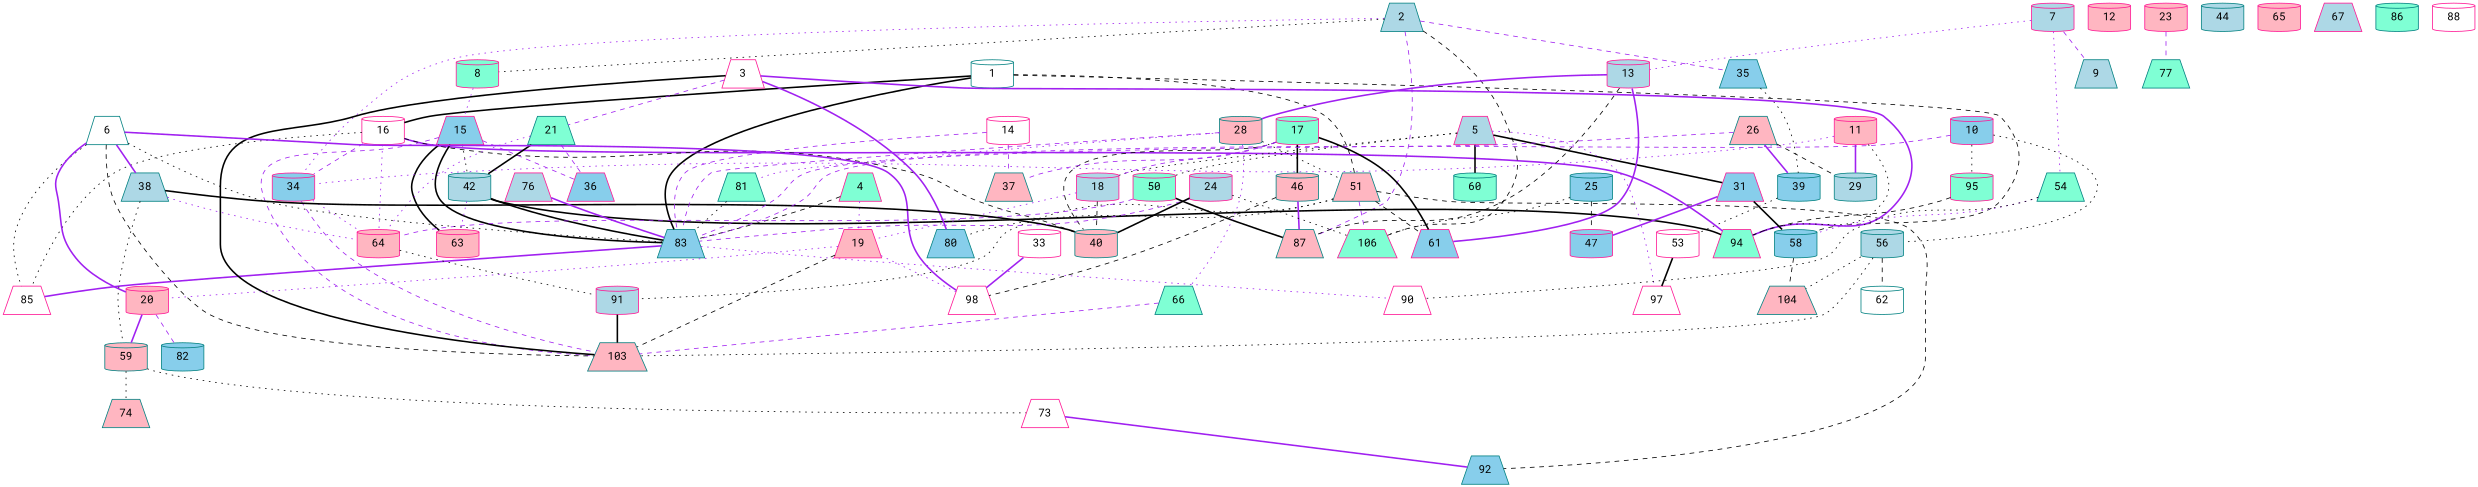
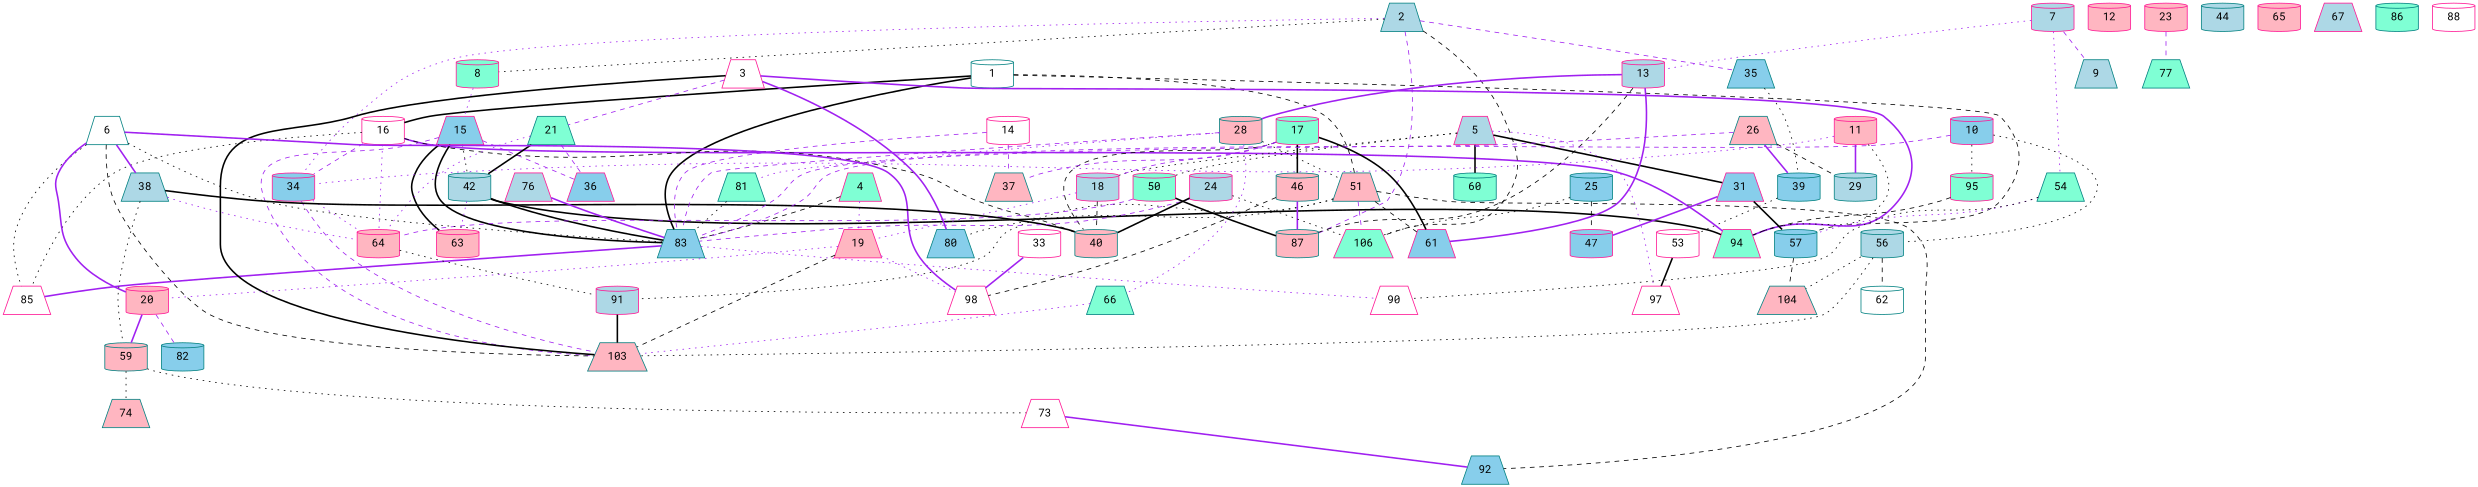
  graph {
    fontname="Roboto Mono"
    node [color=deeppink fillcolor=lightpink fontname="Roboto Mono" shape=cylinder style=filled]
    edge [color=black fontname="Roboto Mono" style=dotted]
    1 [color=teal fillcolor=white super="+49"]
    16 [fillcolor=white super="+27"]
    51 [color=teal shape=trapezium super="+105"]
-   58 [color=teal fillcolor=skyblue super="+79"]
+   58 [color=teal fillcolor=skyblue super="+79" label=57]
    83 [color=teal fillcolor=skyblue shape=trapezium super="+100"]
    34 [fillcolor=skyblue]
    94 [fillcolor=aquamarine shape=trapezium super="+99"]
    85 [fillcolor=white shape=trapezium]
    40 [color=teal]
    64 [super="+95"]
    106 [fillcolor=aquamarine shape=trapezium]
    80 [color=teal fillcolor=skyblue shape=trapezium super="+101"]
    61 [fillcolor=skyblue shape=trapezium]
    91 [fillcolor=lightblue]
    92 [color=teal fillcolor=skyblue shape=trapezium]
    104 [color=teal shape=trapezium]
    90 [fillcolor=white shape=trapezium]
    2 [color=teal fillcolor=lightblue shape=trapezium super="+43"]
    8 [fillcolor=aquamarine super="+72"]
    35 [color=teal fillcolor=skyblue shape=trapezium]
-   87 [color=teal shape=trapezium]
+   87 [color=teal]
    15 [fillcolor=skyblue shape=trapezium super="+22"]
    103 [color=teal shape=trapezium super="+108"]
    39 [color=teal fillcolor=skyblue super="+57"]
    21 [color=teal fillcolor=aquamarine shape=trapezium super="+30"]
    36 [fillcolor=skyblue shape=trapezium]
    42 [color=teal fillcolor=lightblue super="+102"]
    3 [fillcolor=white shape=trapezium]
    19 [shape=trapezium super="+32"]
    20
    98 [fillcolor=white shape=trapezium]
    4 [fillcolor=aquamarine shape=trapezium]
    5 [fillcolor=lightblue shape=trapezium super="+89"]
    18 [fillcolor=lightblue super="+71"]
    31 [fillcolor=skyblue shape=trapezium]
    50 [fillcolor=aquamarine super="+107"]
    60 [color=teal fillcolor=aquamarine]
    97 [fillcolor=white shape=trapezium]
    47 [fillcolor=skyblue super="+75"]
    6 [color=teal fillcolor=white shape=trapezium super="+41"]
    38 [color=teal fillcolor=lightblue shape=trapezium]
    59 [color=teal super="+93"]
    82 [color=teal fillcolor=skyblue]
    7 [fillcolor=lightblue super="+69"]
    9 [color=teal fillcolor=lightblue shape=trapezium]
    13 [fillcolor=lightblue super="+48"]
    54 [color=teal fillcolor=aquamarine shape=trapezium]
    28 [color=teal super="+84"]
    63
    10 [fillcolor=skyblue super="+45"]
    n51 [fillcolor=aquamarine label=95]
    56 [color=teal fillcolor=lightblue super="+70"]
    62 [color=teal fillcolor=white]
    11
    29 [color=teal fillcolor=lightblue]
    12
    66 [color=teal fillcolor=aquamarine shape=trapezium super="+96"]
    81 [color=teal fillcolor=aquamarine shape=trapezium]
    14 [fillcolor=white super="+68"]
    37 [color=teal shape=trapezium]
    17 [fillcolor=aquamarine super="+78"]
    46 [color=teal]
    73 [fillcolor=white shape=trapezium]
    74 [color=teal shape=trapezium]
    77 [color=teal fillcolor=aquamarine shape=trapezium]
    23
    24 [fillcolor=lightblue]
    25 [color=teal fillcolor=skyblue]
    26 [color=teal shape=trapezium]
    53 [fillcolor=white]
    33 [fillcolor=white super="+52"]
    44 [color=teal fillcolor=lightblue]
    65
    67 [fillcolor=lightblue shape=trapezium]
    76 [fillcolor=lightblue shape=trapezium]
    86 [color=teal fillcolor=aquamarine]
    88 [fillcolor=white]
    1 -- 16 [style=bold]
    1 -- 51 [style=dashed]
    1 -- 58 [style=dashed]
    1 -- 83 [style=bold]
    16 -- 34 [color=purple style=dashed]
    16 -- 94 [color=purple style=bold]
    16 -- 85
    16 -- 40 [style=dashed]
    16 -- 64 [color=purple]
    51 -- 106 [color=purple style=dashed]
    51 -- 80
    51 -- 61 [style=dashed]
    51 -- 91
    51 -- 92 [style=dashed]
    58 -- 104 [style=dashed]
    83 -- 85 [color=purple style=bold]
    83 -- 90 [color=purple]
    34 -- 64 [color=purple]
    34 -- 103 [color=purple style=dashed]
    64 -- 91
    91 -- 103 [style=bold]
    2 -- 34 [color=purple]
    2 -- 106 [style=dashed]
    2 -- 8
    2 -- 35 [color=purple style=dashed]
    2 -- 87 [color=purple style=dashed]
    8 -- 15 [color=purple]
    35 -- 39
    15 -- 83 [style=bold]
    15 -- 103 [color=purple style=dashed]
    15 -- 36 [color=purple style=dashed]
    15 -- 42
    15 -- 63 [style=bold]
    39 -- 53
    21 -- 64 [color=purple]
    21 -- 36 [color=purple style=dashed]
    21 -- 42 [style=bold]
    42 -- 83 [style=bold]
    42 -- 94 [style=bold]
    42 -- 63 [color=purple]
    3 -- 94 [color=purple style=bold]
    3 -- 80 [color=purple style=bold]
    3 -- 103 [style=bold]
    3 -- 21 [color=purple style=dashed]
    19 -- 103 [style=dashed]
    19 -- 20 [color=purple]
    19 -- 98 [color=purple]
    20 -- 59 [color=purple style=bold]
    20 -- 82 [color=purple style=dashed]
    4 -- 83 [style=dashed]
    4 -- 19 [color=purple]
    5 -- 18
    5 -- 31 [style=bold]
    5 -- 50
    5 -- 60 [style=bold]
    5 -- 97 [color=purple]
    18 -- 40 [style=dashed]
    18 -- 19 [color=purple]
    31 -- 58 [style=bold]
    31 -- 47 [color=purple style=bold]
    50 -- 64 [color=purple style=dashed]
    50 -- 87 [style=bold]
    6 -- 83
    6 -- 85
    6 -- 103 [style=dashed]
    6 -- 20 [color=purple style=bold]
    6 -- 98 [color=purple style=bold]
    6 -- 38 [color=purple style=bold]
    38 -- 40 [style=bold]
    38 -- 64 [color=purple]
    38 -- 59
    59 -- 73
    59 -- 74
    7 -- 9 [color=purple style=dashed]
    7 -- 13 [color=purple]
    7 -- 54 [color=purple]
    13 -- 61 [color=purple style=bold]
    13 -- 87 [style=dashed]
    13 -- 28 [color=purple style=bold]
    54 -- 58 [color=purple]
    54 -- 90
    28 -- 51
    28 -- 83 [color=purple style=dashed]
    28 -- 66 [color=purple]
    28 -- 81 [color=purple]
    10 -- 83 [color=purple style=dashed]
    10 -- n51
    10 -- 56
    n51 -- 94 [style=dashed]
    56 -- 104
    56 -- 103 [weight=2]
    56 -- 62 [style=dashed]
    11 -- 34 [color=purple]
    11 -- 94
    11 -- 29 [color=purple style=bold]
-   66 -- 103 [color=purple style=dashed]
+   66 -- 103 [color=purple]
    81 -- 83
    14 -- 83 [color=purple style=dashed]
    14 -- 37 [color=purple style=dashed]
    17 -- 40 [style=dashed]
    17 -- 61 [style=bold]
    17 -- 18 [color=purple style=dashed]
    17 -- 37 [color=purple style=dashed]
    17 -- 46 [style=bold weight=2]
    46 -- 87 [color=purple style=bold]
    46 -- 98 [style=dashed]
    73 -- 92 [color=purple style=bold]
    23 -- 77 [color=purple style=dashed]
    24 -- 83 [color=purple style=dashed]
    24 -- 40 [style=bold]
    24 -- 106
    25 -- 106
    25 -- 47 [style=dashed]
    26 -- 83 [color=purple style=dashed]
    26 -- 39 [color=purple style=bold]
    26 -- 29 [style=dashed]
    53 -- 97 [style=bold]
    33 -- 98 [color=purple style=bold]
    76 -- 83 [color=purple style=bold]
  }
